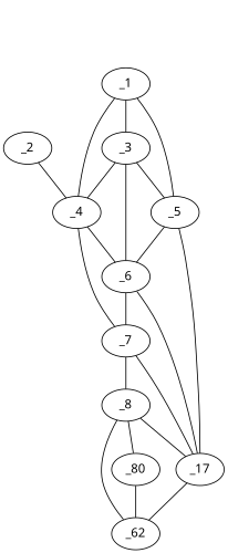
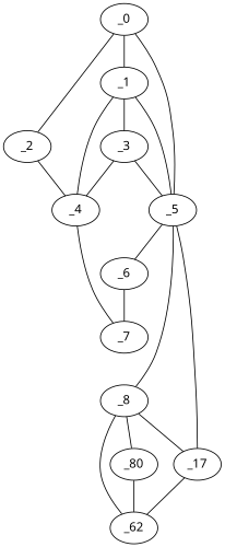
  graph {
    fontname="Noto Sans"
    node [fontname="Noto Sans" x=16 y=48]
    edge [fontname="Noto Sans" valence=1]
+   _0 [x=9 y=32]
    _1 [y=28]
    _2 [y=51]
    _5 [x=22 y=22]
    _4 [x=19 y=33]
    _3 [x=19 y=27]
    _7 [x=75]
    _6 [x=26 y=24]
    n9 [label=_17 x=108 y=43]
    _8 [x=77 y=58]
    n11 [label=_80 x=96 y=94]
    n12 [label=_62 x=110]
+   _0 -- _1
+   _0 -- _2
+   _0 -- _5
    _1 -- _5 [valence=2]
    _1 -- _4 [valence=2]
    _1 -- _3
    _2 -- _4
    _5 -- _6
    _5 -- n9
    _4 -- _7
-   _4 -- _6 [valence=2]
    _3 -- _5 [valence=2]
    _3 -- _4 [valence=2]
-   _3 -- _6
-   _7 -- n9 [valence=2]
-   _7 -- _8 [valence=2]
+   _5 -- _8 [valence=2]
    _6 -- _7 [valence=2]
-   _6 -- n9
    n9 -- n12
    _8 -- n9 [valence=2]
    _8 -- n11 [valence=2]
    _8 -- n12 [valence=2]
    n11 -- n12
  }
